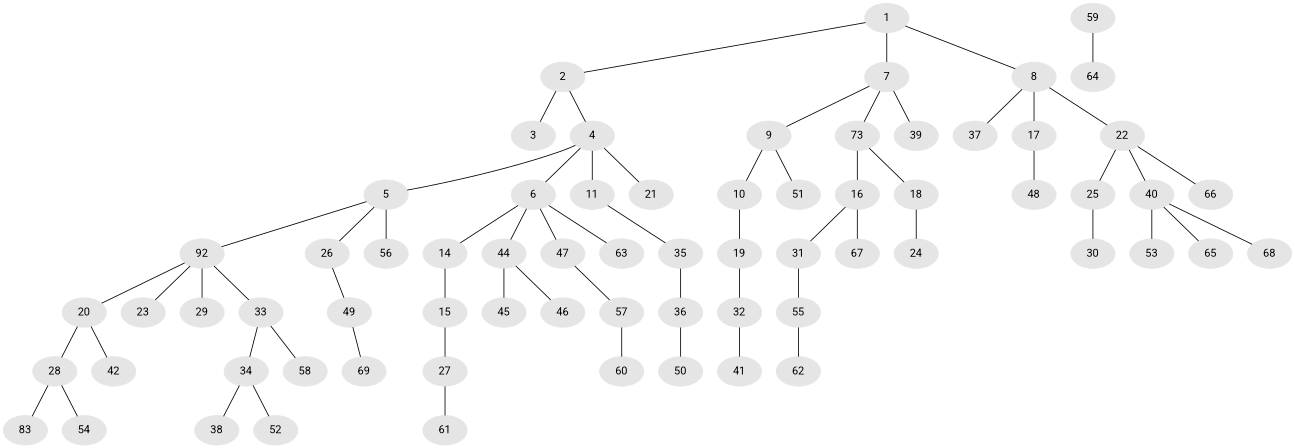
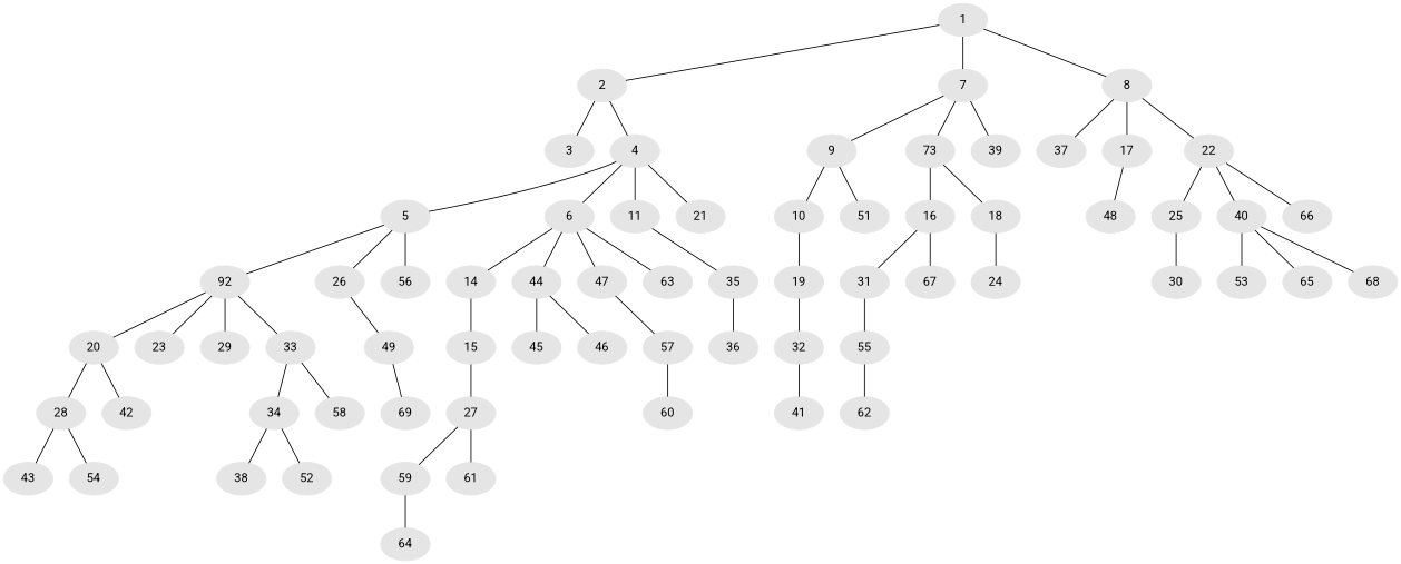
  graph {
    fontname=Roboto
    node [color=gray90 fontname=Roboto style=filled]
    edge [fontname=Roboto weight=1.0]
    1
    2
    7
    8
    3
    4
    9
    n8 [label=73]
    39
    37
    17
    22
    5
    6
    11
    21
    n17 [label=92]
    26
    56
    14
    44
    47
    63
    35
    20
    23
    29
    33
    49
    15
    45
    46
    57
    10
    51
    16
    18
    48
    25
    40
    66
    19
    32
    36
    28
    42
    34
    58
    31
    67
    24
    27
    59
    61
    55
-   43 [label=83]
+   43
    54
    30
    53
    65
    68
    69
    64
    41
    62
    38
    52
-   50
    60
    1 -- 2
    1 -- 7
    1 -- 8
    2 -- 3 [weight=2.0]
    2 -- 4
    7 -- 9
    7 -- n8
    7 -- 39 [weight=2.0]
    8 -- 37
    8 -- 17 [weight=2.0]
    8 -- 22
    4 -- 5 [weight=2.0]
    4 -- 6
    4 -- 11
    4 -- 21 [weight=2.0]
    9 -- 10 [weight=2.0]
    9 -- 51
    n8 -- 16 [weight=2.0]
    n8 -- 18
    17 -- 48
    22 -- 25
    22 -- 40
    22 -- 66
    5 -- n17
    5 -- 26
    5 -- 56
    6 -- 14
    6 -- 44
    6 -- 47
    6 -- 63
    11 -- 35
    n17 -- 20
    n17 -- 23
    n17 -- 29
    n17 -- 33
    26 -- 49
    14 -- 15 [weight=2.0]
    44 -- 45
    44 -- 46
    47 -- 57
    35 -- 36
    20 -- 28
    20 -- 42
    33 -- 34 [weight=2.0]
    33 -- 58
    49 -- 69
    15 -- 27
    57 -- 60
    10 -- 19
    16 -- 31
    16 -- 67
    18 -- 24
    25 -- 30
    40 -- 53 [weight=3.0]
    40 -- 65
    40 -- 68
    19 -- 32
    32 -- 41
-   36 -- 50
    28 -- 43
    28 -- 54
    34 -- 38
    34 -- 52
    31 -- 55
+   27 -- 59
    27 -- 61
    59 -- 64
    55 -- 62
  }
